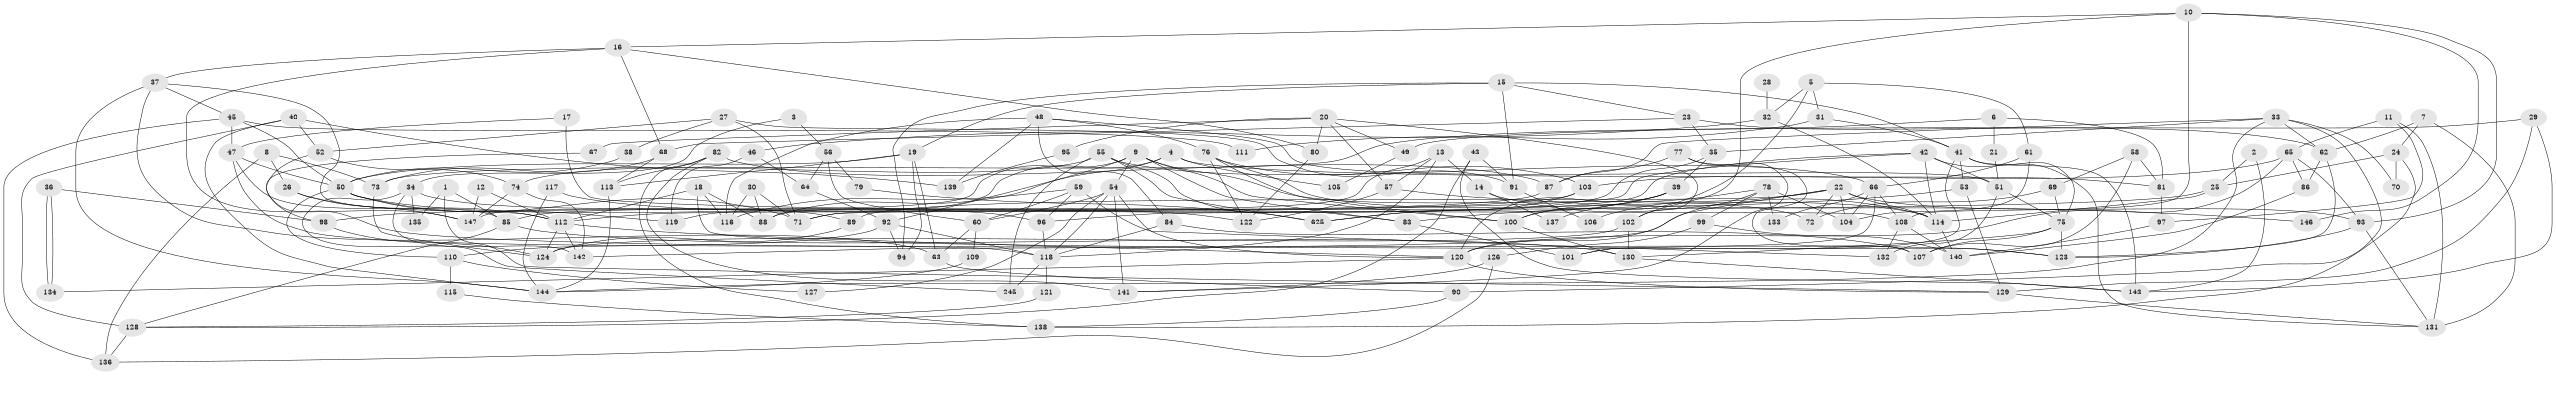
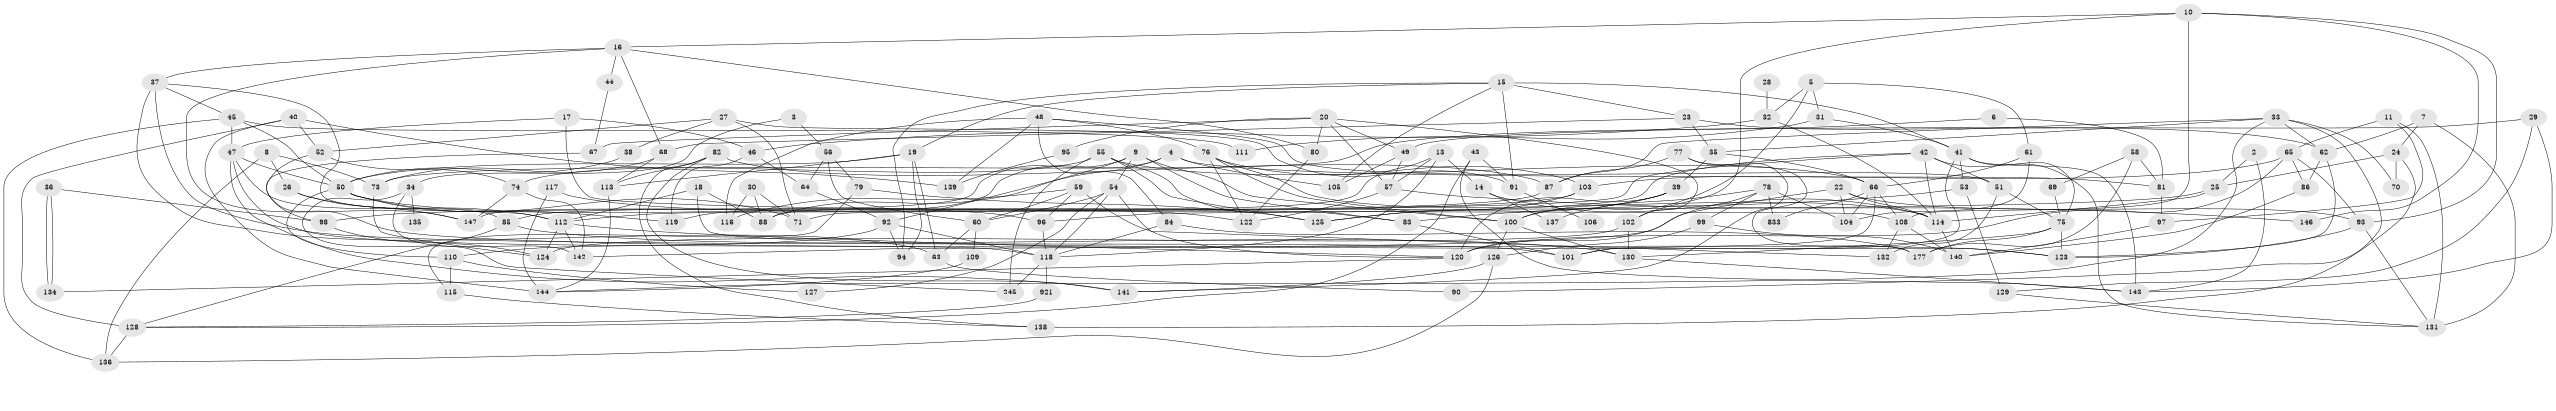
  graph {
    node [color=gray90 style=filled]
-   1
    85
    129
    135
    128
    130
    131
    2
    25
    143
    114
    98
    3
    34
    56
-   89
    142
    n18 [label=245]
    64
    60
    79
    4
    81
    88
    105
    119
    97
    5
    31
    32
    61
    100
    41
    111
    46
    104
    66
    126
    6
-   21
    73
    51
    124
    7
    24
    62
    70
    138
    123
    86
    8
    26
    136
    147
    112
    9
    54
-   72
    83
    92
    118
    120
    127
    101
    94
    110
    10
    16
    93
    102
    108
    146
    37
+   44
    68
    80
    132
    140
    11
    65
    103
-   12
    13
    14
    57
    137
    122
-   121
+   121 [label=921]
    15
    19
    23
    91
    50
    63
    113
    35
    53
    75
    106
    144
    45
    67
    17
    47
    141
    18
    116
    71
    96
    90
    20
    49
    95
    139
    22
    39
    27
    38
    52
    74
    28
-   133
+   133 [label=833]
    29
    30
    33
    87
-   125 [label=625]
+   125
    36
    134
    40
-   107
+   107 [label=177]
    42
    43
    48
    76
    84
    115
    109
    55
    58
    69
    59
    77
    78
    99
    82
    117
-   1 -- 85
-   1 -- 129
-   1 -- 135
    85 -- 128
    85 -- 130
    129 -- 131
    128 -- 136
    130 -- 143
    2 -- 25
    2 -- 143
    25 -- 114
    25 -- 98
    114 -- 140
    98 -- 124
    3 -- 34
    3 -- 56
    34 -- 135
-   34 -- 89
    34 -- 142
    34 -- n18
    56 -- 64
    56 -- 60
    56 -- 79
-   89 -- 124
    64 -- 92
    60 -- 63
    60 -- 109
    79 -- 125
+   79 -- 115
    4 -- 81
    4 -- 88
    4 -- 105
    4 -- 119
    81 -- 97
    97 -- 140
    5 -- 31
    5 -- 32
    5 -- 61
    5 -- 100
    31 -- 41
    31 -- 111
    32 -- 114
    32 -- 46
    61 -- 104
    61 -- 66
    100 -- 130
+   100 -- 126
    41 -- 143
    41 -- 101
    41 -- 53
    41 -- 75
    46 -- 64
    46 -- 119
    66 -- 104
    66 -- 101
    66 -- 108
    66 -- 133
    126 -- 136
    126 -- 141
    6 -- 81
-   6 -- 21
    6 -- 73
-   21 -- 51
    73 -- 124
    51 -- 132
    51 -- 75
    7 -- 131
    7 -- 24
    7 -- 62
    24 -- 25
    24 -- 70
    24 -- 138
    62 -- 123
    62 -- 86
    86 -- 140
    8 -- 73
    8 -- 26
    8 -- 136
    26 -- 147
    26 -- 112
    112 -- 142
    112 -- 124
    112 -- 120
    9 -- 100
    9 -- 147
    9 -- 54
-   9 -- 72
    9 -- 83
    9 -- 92
    54 -- 60
    54 -- 118
    54 -- 120
    54 -- 127
    83 -- 101
    92 -- 118
    92 -- 94
    92 -- 110
    118 -- n18
    118 -- 121
-   120 -- 129
    120 -- 134
    110 -- 127
    110 -- 115
    10 -- 16
    10 -- 93
    10 -- 102
    10 -- 108
    10 -- 146
    16 -- 147
    16 -- 37
+   16 -- 44
    16 -- 68
    16 -- 80
    93 -- 131
    93 -- 123
    102 -- 130
    102 -- 124
    108 -- 132
    108 -- 140
    37 -- 112
    37 -- 63
-   37 -- 144
+   37 -- 101
    37 -- 45
+   44 -- 67
    68 -- 73
    68 -- 113
    80 -- 122
    11 -- 131
    11 -- 97
    11 -- 65
    65 -- 86
    65 -- 120
    65 -- 93
    65 -- 103
    103 -- 112
    103 -- 125
-   12 -- 147
-   12 -- 112
    13 -- 88
    13 -- 118
    13 -- 14
    13 -- 57
    14 -- 114
    14 -- 137
    57 -- 146
    57 -- 122
    121 -- 128
+   15 -- 105
    15 -- 41
    15 -- 94
    15 -- 19
    15 -- 23
    15 -- 91
    19 -- 94
    19 -- 50
    19 -- 63
    19 -- 113
    23 -- 62
    23 -- 68
    23 -- 35
    91 -- 106
    50 -- 119
    50 -- 110
    50 -- 71
    50 -- 96
    63 -- 90
    113 -- 144
-   35 -- 71
+   35 -- 66
    35 -- 39
    53 -- 129
    53 -- 83
    75 -- 130
    75 -- 123
    75 -- 107
    45 -- 111
    45 -- 136
    45 -- 50
    45 -- 47
    67 -- 98
+   17 -- 46
    17 -- 108
    17 -- 47
    47 -- 85
    47 -- 118
    47 -- 50
-   54 -- 141
+   47 -- 141
    18 -- 88
    18 -- 123
    18 -- 112
-   18 -- 116
    96 -- 118
-   90 -- 138
    20 -- 102
    20 -- 80
    20 -- 57
    20 -- 67
    20 -- 49
    20 -- 95
    49 -- 105
+   49 -- 57
    95 -- 139
    22 -- 114
-   22 -- 89
    22 -- 142
    22 -- 104
-   22 -- 72
    22 -- 93
-   22 -- 106
    39 -- 100
    39 -- 120
    39 -- 125
    27 -- 91
    27 -- 71
    27 -- 38
    27 -- 52
    38 -- 50
    52 -- 123
    52 -- 74
    74 -- 142
    74 -- 147
    28 -- 32
    29 -- 129
    29 -- 143
    29 -- 49
    30 -- 88
    30 -- 116
    30 -- 71
    33 -- 62
    33 -- 70
    33 -- 35
    33 -- 144
    33 -- 90
    33 -- 87
    87 -- 85
    36 -- 98
    36 -- 134
    36 -- 134
    40 -- 128
    40 -- 144
    40 -- 139
    40 -- 52
    42 -- 131
    42 -- 114
    42 -- 51
    42 -- 71
    42 -- 96
    43 -- 128
    43 -- 143
    43 -- 91
    48 -- 51
    48 -- 116
    48 -- 139
    48 -- 76
    48 -- 84
    76 -- 114
    76 -- 100
    76 -- 103
    76 -- 122
    84 -- 118
    84 -- 107
    115 -- 138
    109 -- 144
    55 -- n18
    55 -- 66
    55 -- 83
    55 -- 74
    55 -- 125
    58 -- 81
    58 -- 107
    58 -- 69
-   69 -- 72
    69 -- 75
    59 -- 60
    59 -- 132
    59 -- 116
    59 -- 96
    77 -- 141
    77 -- 87
    77 -- 107
    78 -- 104
    78 -- 120
    78 -- 137
    78 -- 133
    78 -- 99
    99 -- 126
    99 -- 140
    82 -- 138
    82 -- 113
    82 -- 141
    82 -- 87
    117 -- 122
    117 -- 144
  }
